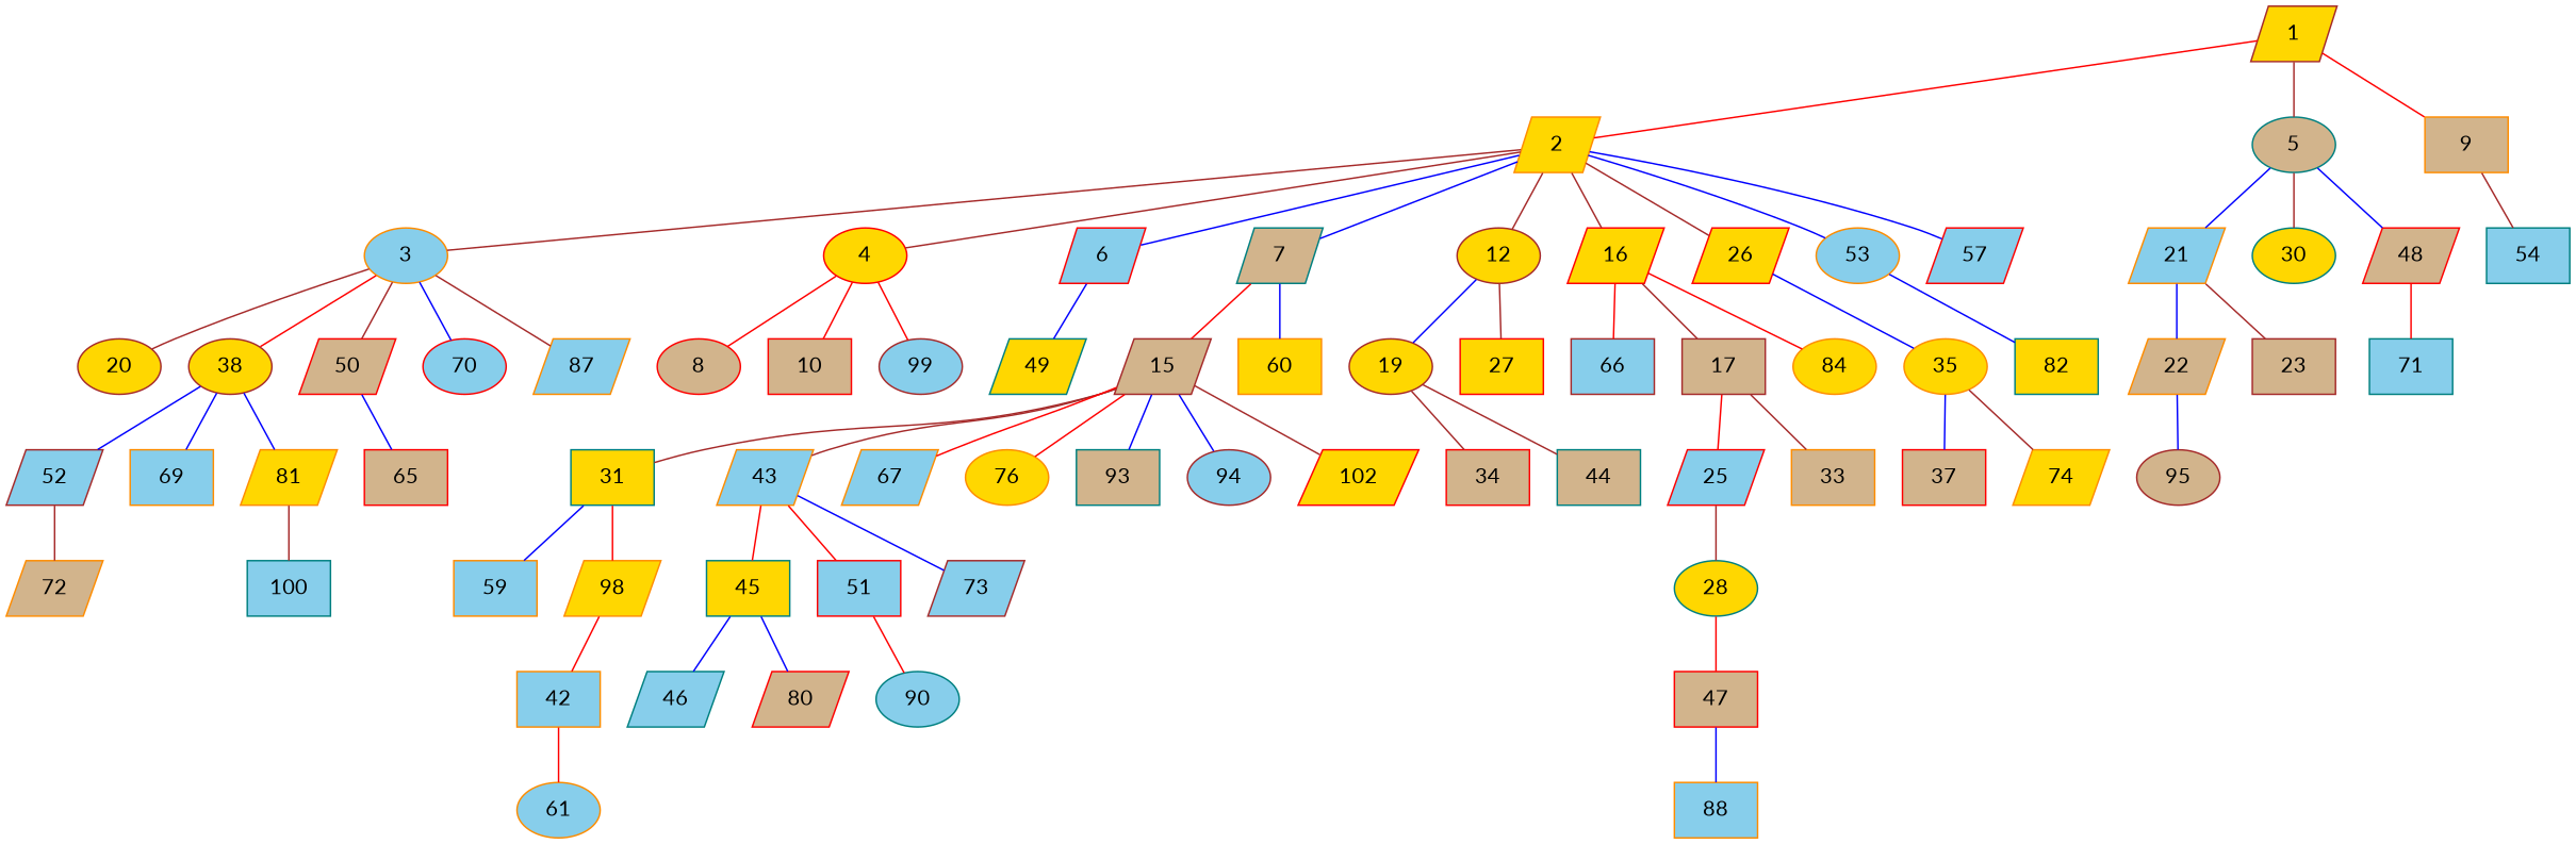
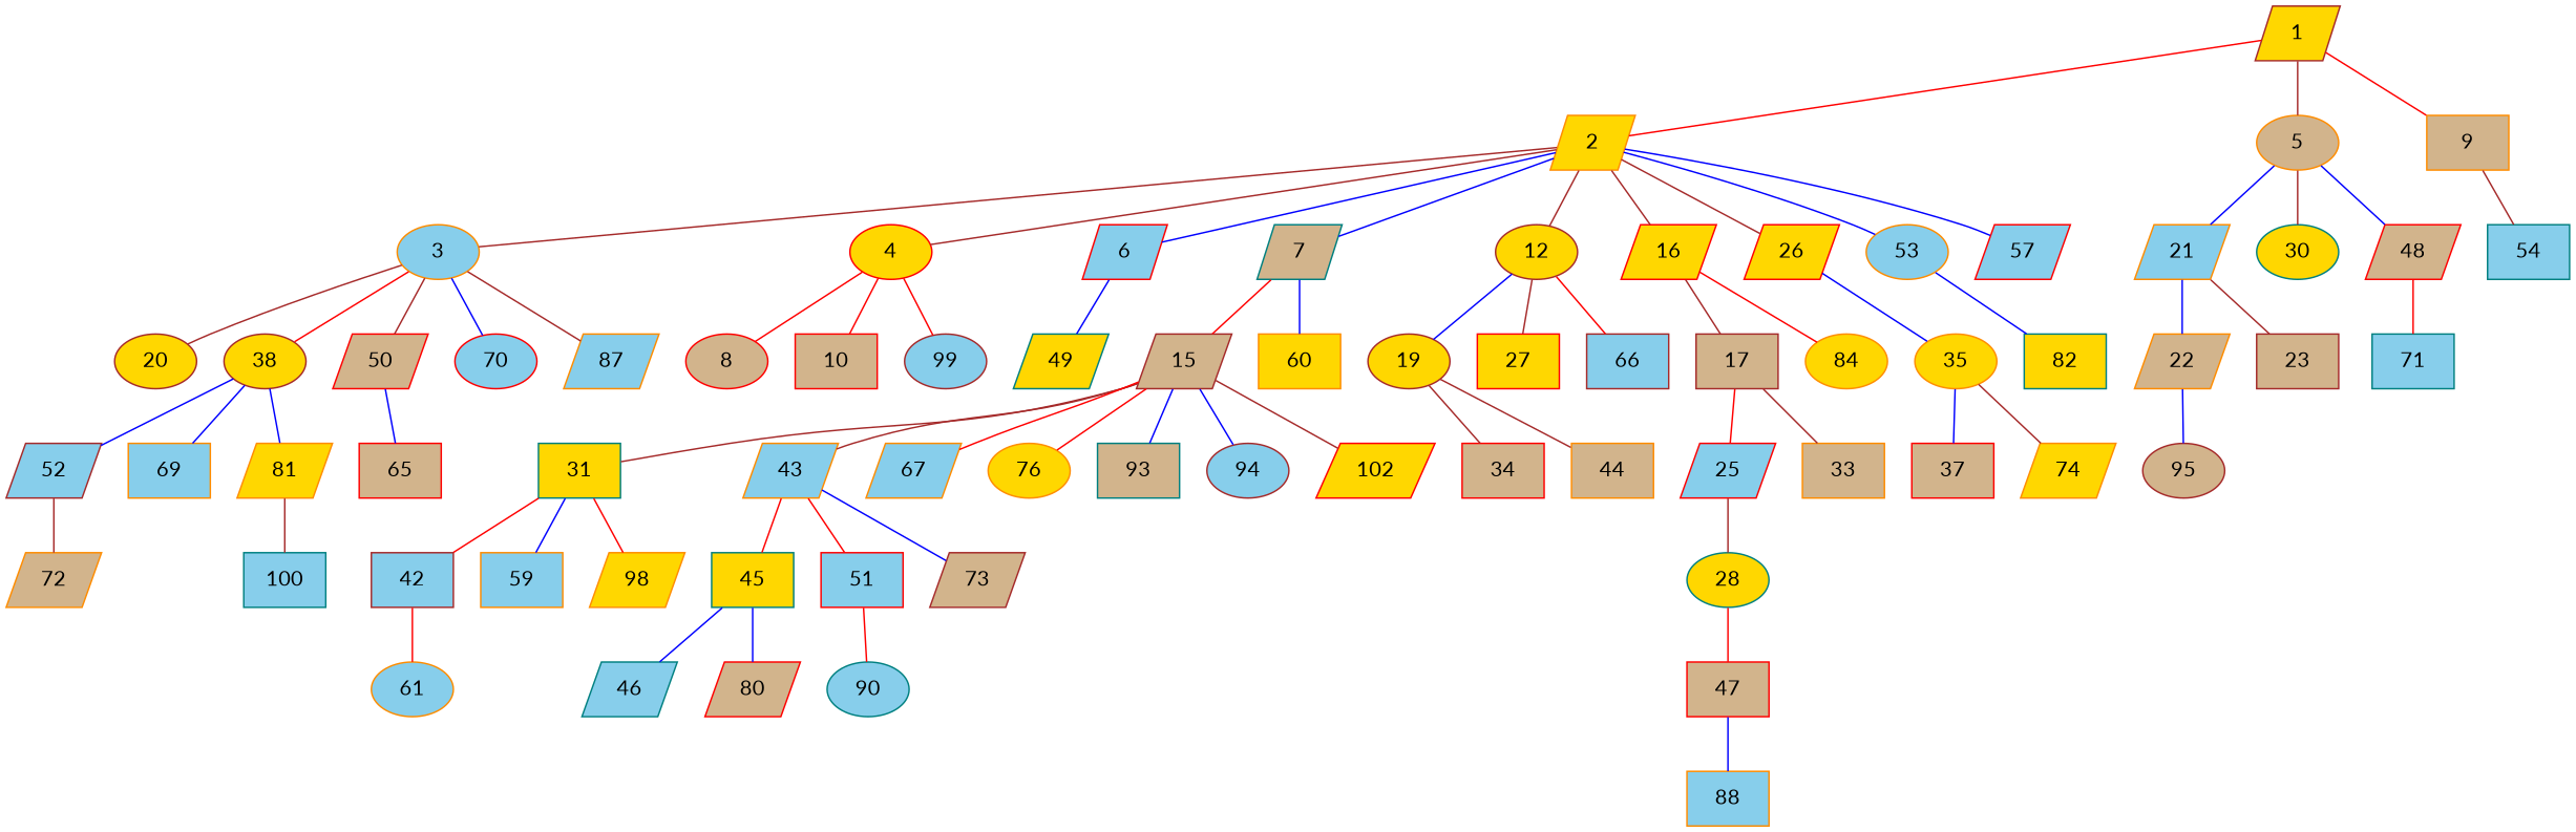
  graph {
    fontname=Lato
    node [color=darkorange fillcolor=skyblue fontname=Lato shape=parallelogram style=filled]
    edge [color=blue fontname=Lato]
    2 [fillcolor=gold super="+13"]
    3 [shape=ellipse super="+36"]
    4 [color=red fillcolor=gold shape=ellipse super="+64"]
    6 [color=red super="+18"]
    7 [color=teal fillcolor=tan super="+24"]
    12 [color=brown fillcolor=gold shape=ellipse super="+40"]
    16 [color=red fillcolor=gold]
    26 [color=red fillcolor=gold super="+86"]
    53 [shape=ellipse super="+96"]
    57 [color=red]
    1 [color=brown fillcolor=gold]
-   5 [color=teal fillcolor=tan shape=ellipse super="+11"]
+   5 [fillcolor=tan shape=ellipse super="+11"]
    9 [fillcolor=tan shape=box]
    21 [super="+79"]
    30 [color=teal fillcolor=gold shape=ellipse]
    48 [color=red fillcolor=tan super="+63"]
    54 [color=teal shape=box]
    20 [color=brown fillcolor=gold shape=ellipse]
    38 [color=brown fillcolor=gold shape=ellipse super="+89"]
    50 [color=red fillcolor=tan super="+78"]
    70 [color=red shape=ellipse]
    87
    8 [color=red fillcolor=tan shape=ellipse super="+14"]
    10 [color=red fillcolor=tan shape=box]
    99 [color=brown shape=ellipse]
    49 [color=teal fillcolor=gold]
    15 [color=brown fillcolor=tan super="+29"]
    60 [fillcolor=gold shape=box]
    19 [color=brown fillcolor=gold shape=ellipse]
    27 [color=red fillcolor=gold shape=box]
    66 [color=brown shape=box]
    17 [color=brown fillcolor=tan shape=box super="+56"]
    84 [fillcolor=gold shape=ellipse]
    35 [fillcolor=gold shape=ellipse]
    82 [color=teal fillcolor=gold shape=box]
    52 [color=brown]
    69 [shape=box super="+91"]
    81 [fillcolor=gold super="+92"]
    65 [color=red fillcolor=tan shape=box]
    22 [fillcolor=tan super="+83"]
    23 [color=brown fillcolor=tan shape=box]
    71 [color=teal shape=box super="+97"]
    31 [color=teal fillcolor=gold shape=box super="+41"]
    43
    67
    76 [fillcolor=gold shape=ellipse]
    93 [color=teal fillcolor=tan shape=box]
    94 [color=brown shape=ellipse]
    102 [color=red fillcolor=gold]
    34 [color=red fillcolor=tan shape=box super="+85"]
-   44 [color=teal fillcolor=tan shape=box]
-   42 [shape=box super="+55"]
+   44 [fillcolor=tan shape=box]
+   42 [color=brown shape=box super="+55"]
    59 [shape=box]
    98 [fillcolor=gold]
    45 [color=teal fillcolor=gold shape=box super="+75"]
    51 [color=red shape=box super="+101"]
-   73 [color=brown]
+   73 [color=brown fillcolor=tan]
    25 [color=red super="+68"]
    33 [fillcolor=tan shape=box super="+39"]
    28 [color=teal fillcolor=gold shape=ellipse super="+32"]
    95 [color=brown fillcolor=tan shape=ellipse]
    47 [color=red fillcolor=tan shape=box super="+58"]
    37 [color=red fillcolor=tan shape=box super="+62"]
    74 [fillcolor=gold]
    88 [shape=box]
    61 [shape=ellipse]
    72 [fillcolor=tan super="+77"]
    100 [color=teal shape=box]
    46 [color=teal]
    80 [color=red fillcolor=tan]
    90 [color=teal shape=ellipse]
    2 -- 3 [color=brown]
    2 -- 4 [color=brown]
    2 -- 6
    2 -- 7
    2 -- 12 [color=brown]
    2 -- 16 [color=brown]
    2 -- 26 [color=brown]
    2 -- 53
    2 -- 57
    3 -- 20 [color=brown]
    3 -- 38 [color=red]
    3 -- 50 [color=brown]
    3 -- 70
    3 -- 87 [color=brown]
    4 -- 8 [color=red]
    4 -- 10 [color=red]
    4 -- 99 [color=red]
    6 -- 49
    7 -- 15 [color=red]
    7 -- 60
    12 -- 19
    12 -- 27 [color=brown]
-   16 -- 66 [color=red]
+   12 -- 66 [color=red]
    16 -- 17 [color=brown]
    16 -- 84 [color=red]
    26 -- 35
    53 -- 82
    1 -- 2 [color=red]
    1 -- 5 [color=brown]
    1 -- 9 [color=red]
    5 -- 21
    5 -- 30 [color=brown]
    5 -- 48
    9 -- 54 [color=brown]
    21 -- 22
    21 -- 23 [color=brown]
    48 -- 71 [color=red]
    38 -- 52
    38 -- 69
    38 -- 81
    50 -- 65
    15 -- 31 [color=brown]
    15 -- 43 [color=brown]
    15 -- 67 [color=red]
    15 -- 76 [color=red]
    15 -- 93
    15 -- 94
    15 -- 102 [color=brown]
    19 -- 34 [color=brown]
    19 -- 44 [color=brown]
    17 -- 25 [color=red]
    17 -- 33 [color=brown]
    35 -- 37
    35 -- 74 [color=brown]
    52 -- 72 [color=brown]
    81 -- 100 [color=brown]
    22 -- 95
-   98 -- 42 [color=red]
+   31 -- 42 [color=red]
    31 -- 59
    31 -- 98 [color=red]
    43 -- 45 [color=red]
    43 -- 51 [color=red]
    43 -- 73
    42 -- 61 [color=red]
    45 -- 46
    45 -- 80
    51 -- 90 [color=red]
    25 -- 28 [color=brown]
    28 -- 47 [color=red]
    47 -- 88
  }
